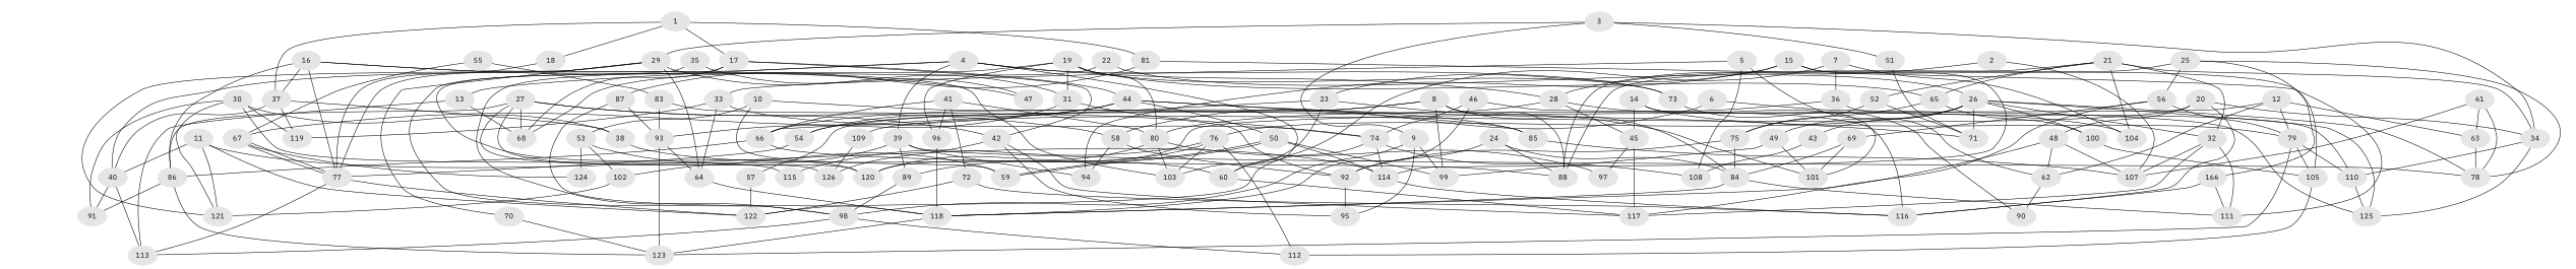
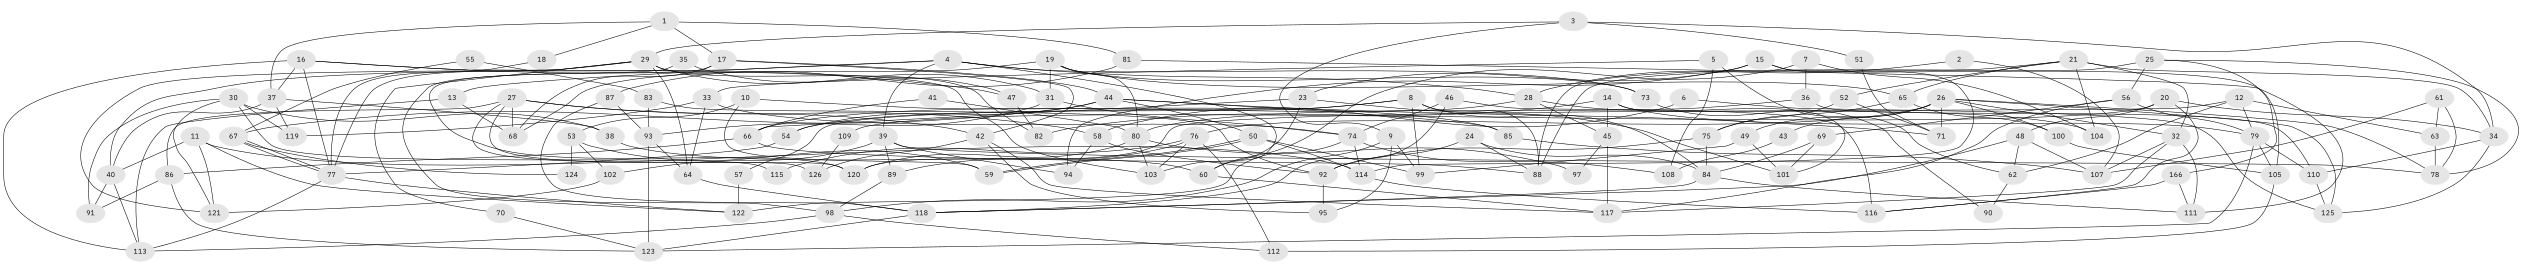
  graph {
    fontname="IBM Plex Sans"
    node [color=gray90 fontname="IBM Plex Sans" style=filled]
    edge [fontname="IBM Plex Sans"]
    1
    17
    18
    37
    81
    120
    68
    42
    44
    77
    40
    38
    119
    111
    87
    2
    28
    107
    104
    45
    66
    110
    125
    3
    9
    29
    34
    51
    99
    95
    98
    121
+   82
    31
    64
    70
    71
    4
    13
    39
    60
    73
    113
    94
    78
    89
    102
    91
    117
    90
    5
    33
    62
    108
    74
    6
    58
    92
    7
    36
    80
    8
    54
    57
    84
    88
    122
    118
    112
    10
    53
    59
    85
    124
    11
    114
    116
    12
    63
    79
    105
    123
    14
    101
    97
    15
    23
    103
    16
    47
    126
    50
    67
    19
    65
-   96
    93
    100
    75
    20
    48
    109
    21
    32
    52
-   22
    26
    43
    49
    76
    86
    24
    25
    56
    n115 [label=166]
    69
    115
    27
    30
    35
    41
-   72
    46
    55
    83
    61
    1 -- 17
    1 -- 18
    1 -- 37
    1 -- 81
    17 -- 120
    17 -- 68
    17 -- 42
    17 -- 44
    18 -- 77
    37 -- 40
    37 -- 38
    37 -- 119
    81 -- 111
    81 -- 87
    42 -- 95
    42 -- 117
    42 -- 126
    44 -- 71
    44 -- 54
    44 -- 85
    44 -- 50
    44 -- 67
    77 -- 113
    77 -- 122
    40 -- 113
    40 -- 91
    38 -- 60
    87 -- 118
    87 -- 93
    2 -- 28
    2 -- 107
    28 -- 104
    28 -- 45
    28 -- 66
    45 -- 117
    45 -- 97
    66 -- 88
    66 -- 86
    110 -- 125
    3 -- 9
    3 -- 29
    3 -- 34
    3 -- 51
    9 -- 99
    9 -- 95
    9 -- 98
    29 -- 77
    29 -- 121
+   29 -- 82
    29 -- 31
    29 -- 64
    29 -- 70
    34 -- 110
    34 -- 125
    51 -- 71
    98 -- 113
    98 -- 112
    31 -- 74
    31 -- 93
    64 -- 118
    70 -- 123
    4 -- 40
    4 -- 28
    4 -- 13
    4 -- 39
    4 -- 60
    4 -- 73
    13 -- 68
    13 -- 113
    39 -- 94
    39 -- 78
    39 -- 89
    39 -- 102
    60 -- 117
    73 -- 90
    89 -- 98
    102 -- 121
    5 -- 33
    5 -- 62
    5 -- 108
    33 -- 119
    33 -- 64
    33 -- 74
    62 -- 90
    74 -- 108
    74 -- 122
    74 -- 114
    6 -- 125
    6 -- 58
    58 -- 94
    58 -- 92
    92 -- 95
    7 -- 104
    7 -- 60
    7 -- 36
    36 -- 110
    36 -- 80
    80 -- 120
    80 -- 97
    80 -- 103
    8 -- 99
    8 -- 54
    8 -- 57
    8 -- 84
    8 -- 88
    54 -- 77
    57 -- 122
    84 -- 111
    84 -- 118
    118 -- 123
    10 -- 53
    10 -- 59
    10 -- 85
    53 -- 102
    53 -- 59
    53 -- 124
    85 -- 107
    11 -- 40
    11 -- 121
    11 -- 122
    11 -- 114
    114 -- 116
    12 -- 120
    12 -- 62
    12 -- 63
    12 -- 79
    63 -- 78
    79 -- 110
    79 -- 105
    79 -- 123
    105 -- 112
    14 -- 45
+   14 -- 82
    14 -- 79
    14 -- 101
    15 -- 94
    15 -- 114
    15 -- 105
    15 -- 23
    23 -- 66
    23 -- 101
    23 -- 103
    16 -- 37
    16 -- 77
-   16 -- 86
+   16 -- 113
    16 -- 103
    16 -- 47
+   47 -- 82
    50 -- 99
    50 -- 59
    50 -- 59
    50 -- 114
    67 -- 77
    67 -- 77
    67 -- 124
    19 -- 68
    19 -- 31
    19 -- 73
    19 -- 80
    19 -- 65
-   19 -- 96
    65 -- 100
    65 -- 75
-   96 -- 118
    93 -- 64
    93 -- 123
    100 -- 105
    75 -- 92
    75 -- 84
    20 -- 34
    20 -- 116
    20 -- 48
    20 -- 109
    48 -- 107
    48 -- 62
    48 -- 118
    109 -- 126
    21 -- 104
    21 -- 34
    21 -- 88
    21 -- 65
    21 -- 32
    21 -- 52
    32 -- 111
    32 -- 107
    32 -- 117
    52 -- 71
    52 -- 75
-   22 -- 98
-   22 -- 26
    26 -- 125
    26 -- 71
    26 -- 78
    26 -- 100
    26 -- 32
    26 -- 43
    26 -- 49
    26 -- 76
    43 -- 108
    49 -- 99
    49 -- 101
    76 -- 89
    76 -- 112
    76 -- 103
    76 -- 115
    86 -- 91
    86 -- 123
    24 -- 92
    24 -- 84
    24 -- 88
    25 -- 78
    25 -- 88
    25 -- 56
    25 -- n115
    56 -- 117
    56 -- 79
    56 -- 69
    n115 -- 111
    n115 -- 116
    69 -- 84
    69 -- 101
    27 -- 120
    27 -- 68
    27 -- 42
    27 -- 58
    27 -- 126
    27 -- 86
    30 -- 38
    30 -- 119
    30 -- 121
    30 -- 91
    30 -- 115
    35 -- 98
    35 -- 47
    41 -- 66
    41 -- 80
-   41 -- 96
-   41 -- 72
-   72 -- 122
-   72 -- 116
    46 -- 74
    46 -- 118
    46 -- 116
    55 -- 67
    55 -- 83
    83 -- 92
    83 -- 93
    61 -- 107
    61 -- 78
    61 -- 63
  }
